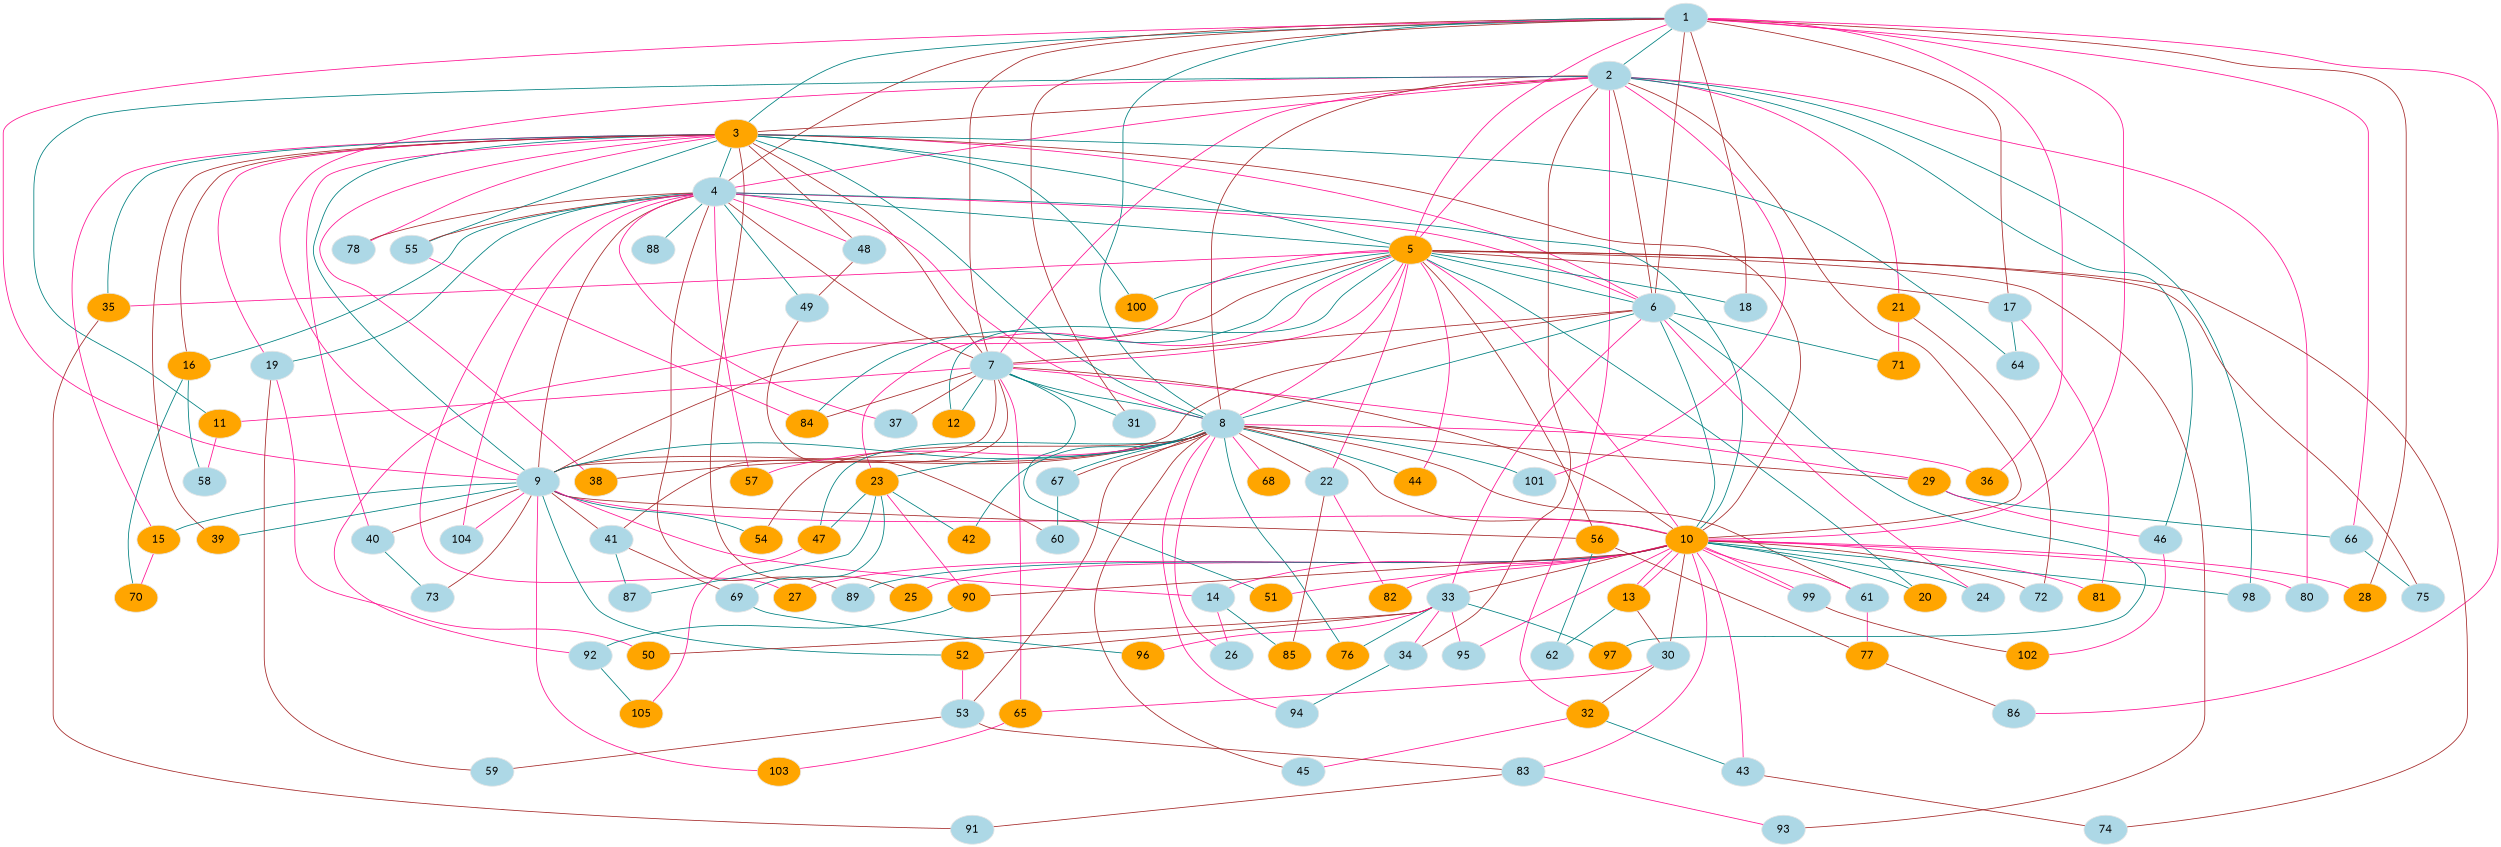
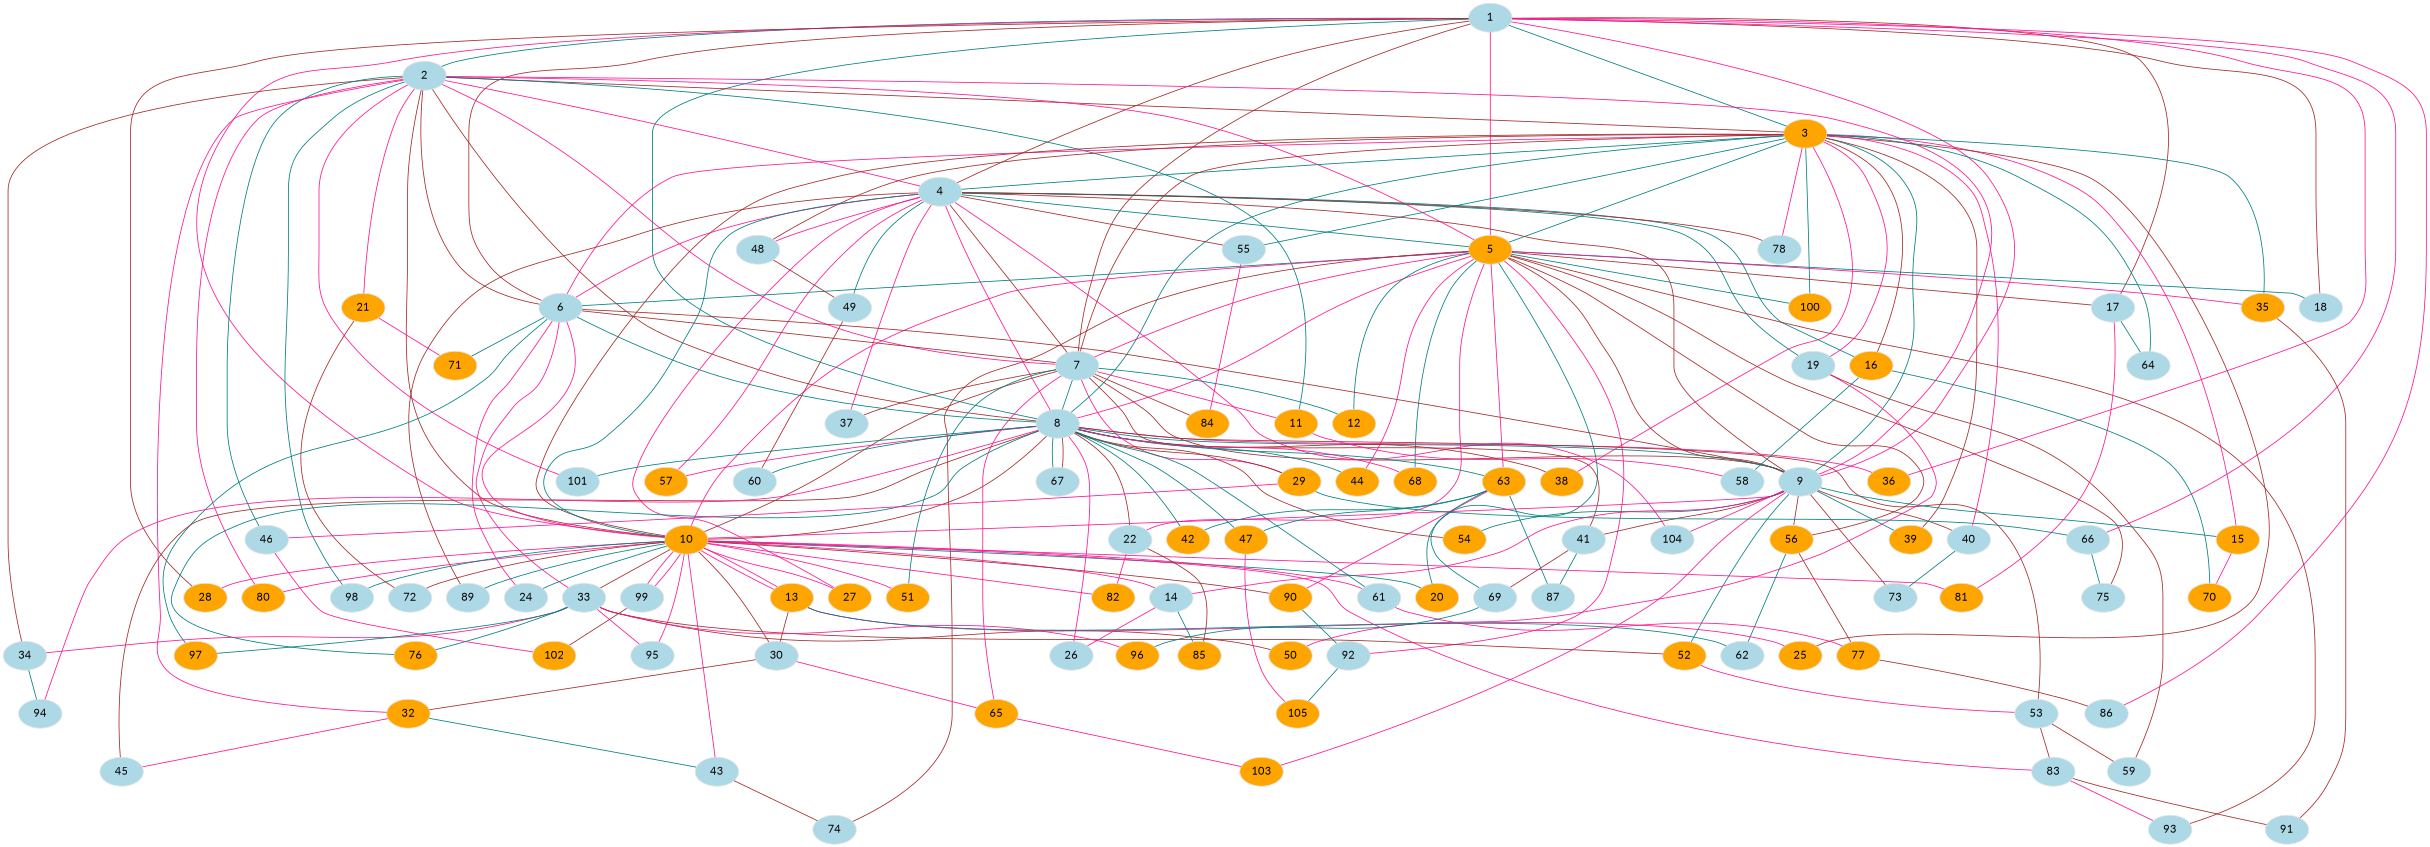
  graph {
    fontname=Lato
    node [color=gray90 fillcolor=lightblue fontname=Lato style=filled]
    edge [color=deeppink fontname=Lato]
    1
    2
    3 [fillcolor=orange]
    4
    5 [fillcolor=orange]
    6
    7
    8
    9
    10 [fillcolor=orange]
    17
    18
    28 [fillcolor=orange]
-   31
    36 [fillcolor=orange]
    66
    86
    11 [fillcolor=orange]
    21 [fillcolor=orange]
    32 [fillcolor=orange]
    34
    46
-   80
+   80 [fillcolor=orange]
    98
    101
    15 [fillcolor=orange]
    16 [fillcolor=orange]
    19
    25 [fillcolor=orange]
    35 [fillcolor=orange]
    38 [fillcolor=orange]
    39 [fillcolor=orange]
    40
    48
    55
    64
    78
    100 [fillcolor=orange]
    27 [fillcolor=orange]
    37
    49
    57 [fillcolor=orange]
-   88
    89
    104
    12 [fillcolor=orange]
    20 [fillcolor=orange]
    22
-   23 [fillcolor=orange]
+   23 [fillcolor=orange label=63]
    44 [fillcolor=orange]
    56 [fillcolor=orange]
    68 [fillcolor=orange]
    74
    75
    92
    93
    24
    33
    71 [fillcolor=orange]
    97 [fillcolor=orange]
    29 [fillcolor=orange]
    41
    51 [fillcolor=orange]
    65 [fillcolor=orange]
    84 [fillcolor=orange]
    26
    42 [fillcolor=orange]
    45
    47 [fillcolor=orange]
    53
    54 [fillcolor=orange]
    60
    61
    67
    76 [fillcolor=orange]
    94
    14
    52 [fillcolor=orange]
    73
    103 [fillcolor=orange]
    13 [fillcolor=orange]
    30
    43
    72
    81 [fillcolor=orange]
    82 [fillcolor=orange]
    83
    90 [fillcolor=orange]
    95
    99
    58
    102 [fillcolor=orange]
    70 [fillcolor=orange]
    50 [fillcolor=orange]
    59
    91
    85 [fillcolor=orange]
    69
    87
    62
    77 [fillcolor=orange]
    105 [fillcolor=orange]
    96 [fillcolor=orange]
    1 -- 2 [color=teal]
    1 -- 3 [color=teal]
    1 -- 4 [color=brown]
    1 -- 5
    1 -- 6 [color=brown]
    1 -- 7 [color=brown]
    1 -- 8 [color=teal]
    1 -- 9
    1 -- 10
    1 -- 17 [color=brown]
    1 -- 18 [color=brown]
    1 -- 28 [color=brown]
-   1 -- 31 [color=brown]
    1 -- 36
    1 -- 66
    1 -- 86
    2 -- 3 [color=brown]
    2 -- 4
    2 -- 5
    2 -- 6 [color=brown]
    2 -- 7
    2 -- 8 [color=brown]
    2 -- 9
    2 -- 10 [color=brown]
    2 -- 11 [color=teal]
    2 -- 21
    2 -- 32
    2 -- 34 [color=brown]
    2 -- 46 [color=teal]
    2 -- 80
    2 -- 98 [color=teal]
    2 -- 101
    3 -- 4 [color=teal]
    3 -- 5 [color=teal]
    3 -- 6
    3 -- 7 [color=brown]
    3 -- 8 [color=teal]
    3 -- 9 [color=teal]
    3 -- 10 [color=brown]
    3 -- 15
    3 -- 16 [color=brown]
    3 -- 19
    3 -- 25 [color=brown]
    3 -- 35 [color=teal]
    3 -- 38
    3 -- 39 [color=brown]
    3 -- 40
    3 -- 48 [color=brown]
    3 -- 55 [color=teal]
    3 -- 64 [color=teal]
    3 -- 78
    3 -- 100 [color=teal]
    4 -- 5 [color=teal]
    4 -- 6
    4 -- 7 [color=brown]
    4 -- 8
    4 -- 9 [color=brown]
    4 -- 10 [color=teal]
    4 -- 16 [color=teal]
    4 -- 19 [color=teal]
    4 -- 48
    4 -- 55 [color=brown]
    4 -- 78 [color=brown]
    4 -- 27
    4 -- 37
    4 -- 49 [color=teal]
    4 -- 57
-   4 -- 88 [color=teal]
    4 -- 89 [color=brown]
    4 -- 104
    5 -- 6 [color=teal]
    5 -- 7
    5 -- 8
    5 -- 9 [color=brown]
    5 -- 10
    5 -- 17 [color=brown]
    5 -- 18 [color=teal]
    5 -- 35
    5 -- 100 [color=teal]
    5 -- 12 [color=teal]
    5 -- 20 [color=teal]
    5 -- 22
    5 -- 23
    5 -- 44
    5 -- 56 [color=brown]
-   5 -- 84 [color=teal]
+   5 -- 68 [color=teal]
    5 -- 74 [color=brown]
    5 -- 75 [color=brown]
    5 -- 92
    5 -- 93 [color=brown]
    6 -- 7 [color=brown]
    6 -- 8 [color=teal]
    6 -- 9 [color=brown]
-   6 -- 10 [color=teal]
+   6 -- 10
    6 -- 24
    6 -- 33
    6 -- 71 [color=teal]
    6 -- 97 [color=teal]
    7 -- 8 [color=teal]
    7 -- 9 [color=brown]
    7 -- 10 [color=brown]
-   7 -- 31 [color=teal]
    7 -- 11
    7 -- 37 [color=brown]
    7 -- 12 [color=teal]
    7 -- 29
    7 -- 41 [color=brown]
    7 -- 51 [color=teal]
    7 -- 65
    7 -- 84 [color=brown]
    8 -- 9 [color=teal]
    8 -- 10 [color=brown]
    8 -- 36
    8 -- 101 [color=teal]
    8 -- 38 [color=brown]
    8 -- 57
    8 -- 22 [color=brown]
    8 -- 23 [color=teal]
    8 -- 44 [color=teal]
    8 -- 68
    8 -- 29 [color=brown]
    8 -- 26
    8 -- 42 [color=teal]
    8 -- 45 [color=brown]
    8 -- 47 [color=teal]
    8 -- 53 [color=brown]
    8 -- 54 [color=brown]
-   67 -- 60 [color=teal]
-   8 -- 61 [color=brown]
+   8 -- 60 [color=teal]
+   8 -- 61 [color=teal]
    8 -- 67 [color=teal]
    8 -- 67 [color=brown]
    8 -- 76 [color=teal]
    8 -- 94
    9 -- 10
    9 -- 15 [color=teal]
    9 -- 39 [color=teal]
    9 -- 40 [color=brown]
    9 -- 104
    9 -- 56 [color=brown]
    9 -- 41 [color=brown]
    9 -- 54 [color=teal]
    9 -- 14
    9 -- 52 [color=teal]
    9 -- 73 [color=brown]
    9 -- 103
    10 -- 28
    10 -- 80
    10 -- 98 [color=teal]
-   10 -- 25
+   13 -- 25
    10 -- 27
    10 -- 89 [color=teal]
    10 -- 20 [color=teal]
    10 -- 24 [color=teal]
    10 -- 33 [color=brown]
    10 -- 51
    10 -- 61
    10 -- 14
    10 -- 13
    10 -- 13
    10 -- 30 [color=brown]
    10 -- 43
    10 -- 72 [color=brown]
    10 -- 81
    10 -- 82
    10 -- 83
    10 -- 90 [color=brown]
    10 -- 95
    10 -- 99
    10 -- 99
    17 -- 64 [color=teal]
    17 -- 81
    66 -- 75 [color=teal]
    11 -- 58
    21 -- 71
    21 -- 72 [color=brown]
    32 -- 45
    32 -- 43 [color=teal]
    34 -- 94 [color=teal]
    46 -- 102
    15 -- 70
    16 -- 58 [color=teal]
    16 -- 70 [color=teal]
    19 -- 50
    19 -- 59 [color=brown]
    35 -- 91 [color=brown]
    40 -- 73 [color=teal]
    48 -- 49 [color=brown]
    55 -- 84
    49 -- 60 [color=brown]
    22 -- 82
    22 -- 85 [color=brown]
    23 -- 42 [color=teal]
    23 -- 47 [color=teal]
    23 -- 90
    23 -- 69 [color=teal]
    23 -- 87 [color=teal]
    56 -- 62 [color=teal]
    56 -- 77 [color=brown]
    92 -- 105 [color=teal]
    33 -- 34
    33 -- 97 [color=teal]
    33 -- 76 [color=teal]
    33 -- 52 [color=brown]
    33 -- 95
    33 -- 50 [color=brown]
    33 -- 96
    29 -- 66 [color=teal]
    29 -- 46
    41 -- 69 [color=brown]
    41 -- 87 [color=teal]
    65 -- 103
    47 -- 105
    53 -- 83 [color=brown]
    53 -- 59 [color=brown]
    61 -- 77
    14 -- 26
    14 -- 85 [color=teal]
    52 -- 53
    13 -- 30 [color=brown]
    13 -- 62 [color=teal]
    30 -- 32 [color=brown]
    30 -- 65
    43 -- 74 [color=brown]
    83 -- 93
    83 -- 91 [color=brown]
    90 -- 92 [color=teal]
    99 -- 102 [color=brown]
    69 -- 96 [color=teal]
    77 -- 86 [color=brown]
  }
